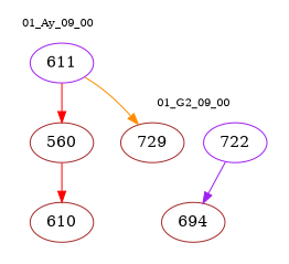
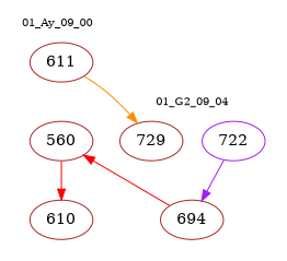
  digraph {
    node [color=brown]
    edge [color=red]
-   n1 [color=purple label=611]
+   n1 [label=611]
    n2 [label=560]
    n3 [label=610]
    n4 [color=purple label=722]
    n5 [label=694]
    n6 [label=729]
    subgraph cluster_1 {
      color=white
      fontsize=10
      label="01_Ay_09_00"
      n1
      n2
      n3
    }
    subgraph cluster_2 {
      color=white
      fontsize=10
-     label="01_G2_09_00"
+     label="01_G2_09_04"
      n4
      n5
      n6
    }
-   n1 -> n2
+   n5 -> n2
    n1 -> n6 [color=darkorange]
    n2 -> n3
    n4 -> n5 [color=purple]
  }
